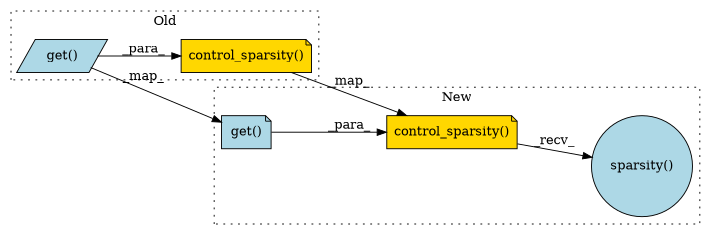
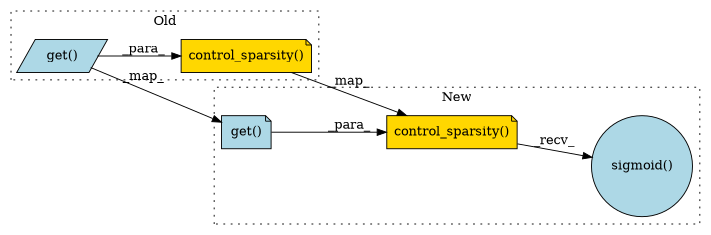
  digraph {
    rankdir=LR
    node [a=75 l="22,1" shape=note style=filled fillcolor=lightblue]
    n1 [label="control_sparsity()" s="3911,3961" fillcolor=gold]
    n2 [l="11,1" label="get()" s="3939,3960" shape=parallelogram]
    n3 [label="control_sparsity()" s="3512,3562" fillcolor=gold]
-   n4 [l=61 label="sparsity()" s=3512 shape=circle]
+   n4 [l=61 label="sigmoid()" s=3512 shape=circle]
    n5 [l="11,1" label="get()" s="3540,3561"]
    subgraph cluster_1 {
      label=Old
      style=dotted
      n1
      n2
    }
    subgraph cluster_2 {
      label=New
      style=dotted
      n3
      n4
      n5
    }
    n1 -> n3 [label=_map_]
    n2 -> n1 [label=_para_]
    n2 -> n5 [label=_map_]
    n3 -> n4 [label=_recv_]
    n5 -> n3 [label=_para_]
  }
